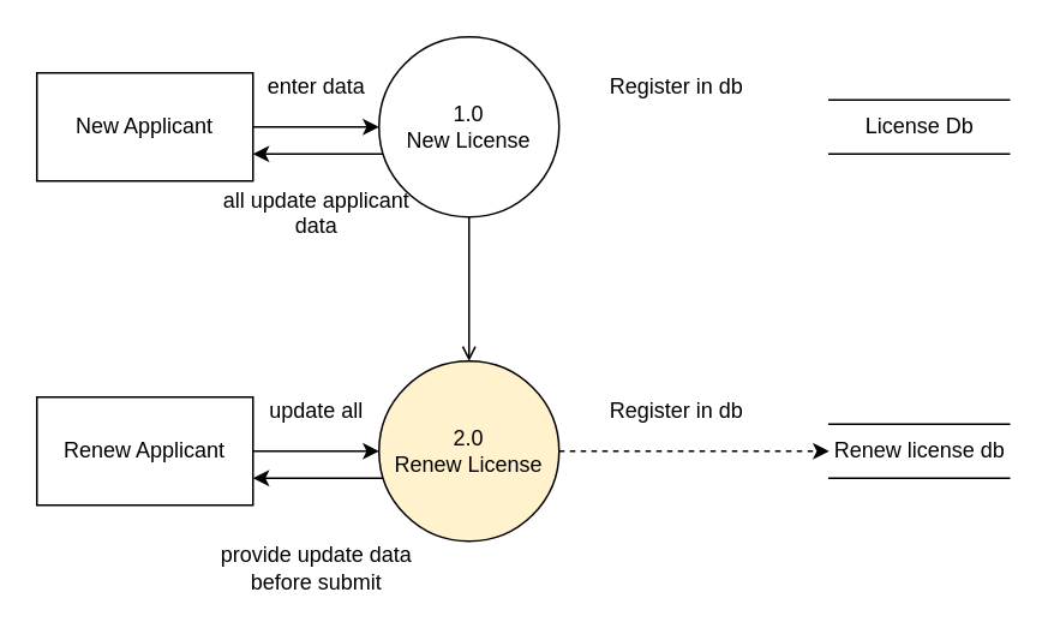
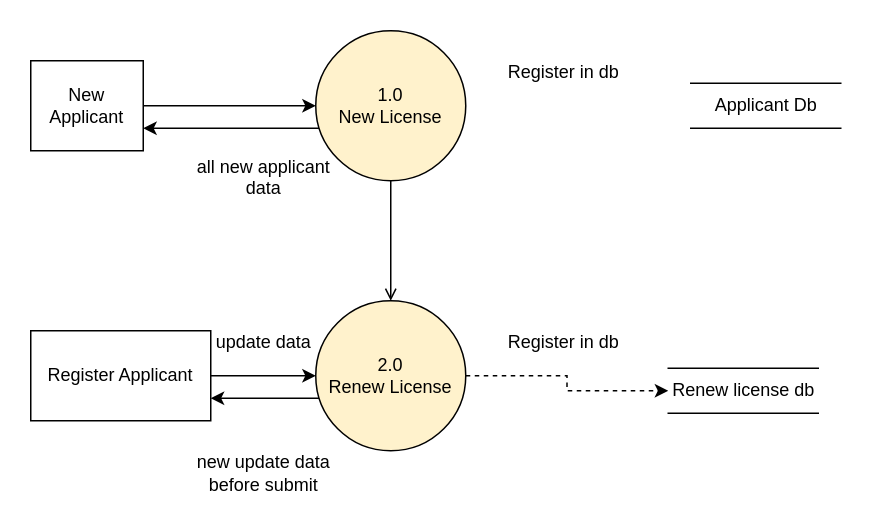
  <mxCell id="0" />
  <mxCell id="1" parent="0" />
  <mxCell id="2" value="" style="edgeStyle=orthogonalEdgeStyle;rounded=0;orthogonalLoop=1;jettySize=auto;html=1;" edge="1" parent="1" source="7" target="5"><mxGeometry relative="1" as="geometry" /></mxCell>
  <mxCell id="3" value="" style="edgeStyle=orthogonalEdgeStyle;rounded=0;orthogonalLoop=1;jettySize=auto;html=1;endArrow=open;" edge="1" parent="1" source="5" target="11"><mxGeometry relative="1" as="geometry" /></mxCell>
  <mxCell id="4" style="edgeStyle=orthogonalEdgeStyle;rounded=0;orthogonalLoop=1;jettySize=auto;html=1;exitX=0;exitY=1;exitDx=0;exitDy=0;entryX=1;entryY=0.75;entryDx=0;entryDy=0;" edge="1" parent="1" source="5" target="7"><mxGeometry relative="1" as="geometry"><Array as="points"><mxPoint x="225" y="85" /></Array></mxGeometry></mxCell>
- <mxCell id="5" value="&lt;div&gt;1.0&lt;br&gt;&lt;/div&gt;&lt;div&gt;New License&lt;/div&gt;" style="ellipse;whiteSpace=wrap;html=1;aspect=fixed;" vertex="1" parent="1"><mxGeometry x="210" y="20" width="100" height="100" as="geometry" /></mxCell>
- <mxCell id="6" value="License Db" style="html=1;dashed=0;whitespace=wrap;shape=partialRectangle;right=0;left=0;" vertex="1" parent="1"><mxGeometry x="460" y="55" width="100" height="30" as="geometry" /></mxCell>
- <mxCell id="7" value="New Applicant" style="whiteSpace=wrap;html=1;" vertex="1" parent="1"><mxGeometry x="20" y="40" width="120" height="60" as="geometry" /></mxCell>
+ <mxCell id="5" value="&lt;div&gt;1.0&lt;br&gt;&lt;/div&gt;&lt;div&gt;New License&lt;/div&gt;" style="ellipse;whiteSpace=wrap;html=1;aspect=fixed;fillColor=#fff2cc;" vertex="1" parent="1"><mxGeometry x="210" y="20" width="100" height="100" as="geometry" /></mxCell>
+ <mxCell id="6" value="Applicant Db" style="html=1;dashed=0;whitespace=wrap;shape=partialRectangle;right=0;left=0;" vertex="1" parent="1"><mxGeometry x="460" y="55" width="100" height="30" as="geometry" /></mxCell>
+ <mxCell id="7" value="New Applicant" style="whiteSpace=wrap;html=1;" vertex="1" parent="1"><mxGeometry x="20" y="40" width="75" height="60" as="geometry" /></mxCell>
  <mxCell id="8" value="" style="edgeStyle=orthogonalEdgeStyle;rounded=0;orthogonalLoop=1;jettySize=auto;html=1;" edge="1" parent="1" source="12" target="11"><mxGeometry relative="1" as="geometry" /></mxCell>
  <mxCell id="9" style="edgeStyle=orthogonalEdgeStyle;rounded=0;orthogonalLoop=1;jettySize=auto;html=1;dashed=1;" edge="1" parent="1" source="11" target="16"><mxGeometry relative="1" as="geometry" /></mxCell>
  <mxCell id="10" style="edgeStyle=orthogonalEdgeStyle;rounded=0;orthogonalLoop=1;jettySize=auto;html=1;exitX=0;exitY=1;exitDx=0;exitDy=0;entryX=1;entryY=0.75;entryDx=0;entryDy=0;" edge="1" parent="1" source="11" target="12"><mxGeometry relative="1" as="geometry"><Array as="points"><mxPoint x="225" y="265" /></Array></mxGeometry></mxCell>
  <mxCell id="11" value="&lt;div&gt;2.0&lt;br&gt;&lt;/div&gt;&lt;div&gt;Renew License&lt;/div&gt;" style="ellipse;whiteSpace=wrap;html=1;aspect=fixed;fillColor=#fff2cc;" vertex="1" parent="1"><mxGeometry x="210" y="200" width="100" height="100" as="geometry" /></mxCell>
- <mxCell id="12" value="Renew Applicant" style="whiteSpace=wrap;html=1;" vertex="1" parent="1"><mxGeometry x="20" y="220" width="120" height="60" as="geometry" /></mxCell>
- <mxCell id="13" value="&lt;div&gt;enter data&lt;/div&gt;&lt;div&gt;&lt;br&gt;&lt;/div&gt;" style="text;html=1;align=center;verticalAlign=middle;resizable=0;points=[];autosize=1;" vertex="1" parent="1"><mxGeometry x="140" y="40" width="70" height="30" as="geometry" /></mxCell>
- <mxCell id="14" value="&lt;div&gt;all update applicant&lt;/div&gt;&lt;div&gt; data&lt;/div&gt;&lt;div&gt;&lt;br&gt;&lt;/div&gt;" style="text;html=1;align=center;verticalAlign=middle;resizable=0;points=[];autosize=1;" vertex="1" parent="1"><mxGeometry x="125" y="100" width="100" height="50" as="geometry" /></mxCell>
+ <mxCell id="12" value="Register Applicant" style="whiteSpace=wrap;html=1;" vertex="1" parent="1"><mxGeometry x="20" y="220" width="120" height="60" as="geometry" /></mxCell>
+ <mxCell id="14" value="&lt;div&gt;all new applicant&lt;/div&gt;&lt;div&gt; data&lt;/div&gt;&lt;div&gt;&lt;br&gt;&lt;/div&gt;" style="text;html=1;align=center;verticalAlign=middle;resizable=0;points=[];autosize=1;" vertex="1" parent="1"><mxGeometry x="125" y="100" width="100" height="50" as="geometry" /></mxCell>
  <mxCell id="15" value="&lt;div&gt;Register in db&lt;/div&gt;&lt;div&gt;&lt;br&gt;&lt;/div&gt;" style="text;html=1;align=center;verticalAlign=middle;resizable=0;points=[];autosize=1;" vertex="1" parent="1"><mxGeometry x="330" y="40" width="90" height="30" as="geometry" /></mxCell>
- <mxCell id="16" value="Renew license db" style="html=1;dashed=0;whitespace=wrap;shape=partialRectangle;right=0;left=0;" vertex="1" parent="1"><mxGeometry x="460" y="235" width="100" height="30" as="geometry" /></mxCell>
+ <mxCell id="16" value="Renew license db" style="html=1;dashed=0;whitespace=wrap;shape=partialRectangle;right=0;left=0;" vertex="1" parent="1"><mxGeometry x="445" y="245" width="100" height="30" as="geometry" /></mxCell>
  <mxCell id="17" value="&lt;div&gt;Register in db&lt;/div&gt;&lt;div&gt;&lt;br&gt;&lt;/div&gt;" style="text;html=1;align=center;verticalAlign=middle;resizable=0;points=[];autosize=1;" vertex="1" parent="1"><mxGeometry x="330" y="220" width="90" height="30" as="geometry" /></mxCell>
- <mxCell id="18" value="&lt;div&gt;update all&lt;/div&gt;&lt;div&gt;&lt;br&gt;&lt;/div&gt;" style="text;html=1;align=center;verticalAlign=middle;resizable=0;points=[];autosize=1;" vertex="1" parent="1"><mxGeometry x="135" y="220" width="80" height="30" as="geometry" /></mxCell>
- <mxCell id="19" value="&lt;div&gt;provide update data&lt;/div&gt;&lt;div&gt; before submit&lt;/div&gt;" style="text;html=1;align=center;verticalAlign=middle;resizable=0;points=[];autosize=1;" vertex="1" parent="1"><mxGeometry x="115" y="300" width="120" height="30" as="geometry" /></mxCell>
+ <mxCell id="18" value="&lt;div&gt;update data&lt;/div&gt;&lt;div&gt;&lt;br&gt;&lt;/div&gt;" style="text;html=1;align=center;verticalAlign=middle;resizable=0;points=[];autosize=1;" vertex="1" parent="1"><mxGeometry x="135" y="220" width="80" height="30" as="geometry" /></mxCell>
+ <mxCell id="19" value="&lt;div&gt;new update data&lt;/div&gt;&lt;div&gt; before submit&lt;/div&gt;" style="text;html=1;align=center;verticalAlign=middle;resizable=0;points=[];autosize=1;" vertex="1" parent="1"><mxGeometry x="115" y="300" width="120" height="30" as="geometry" /></mxCell>
